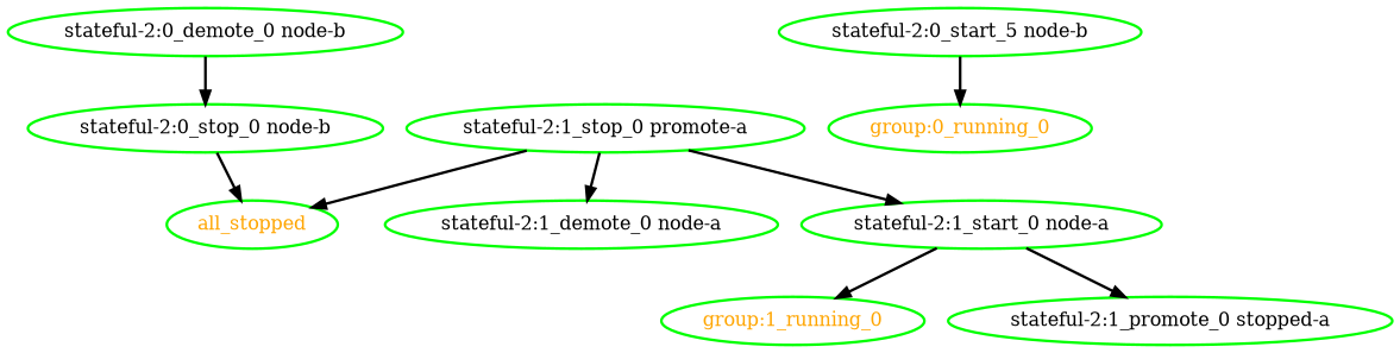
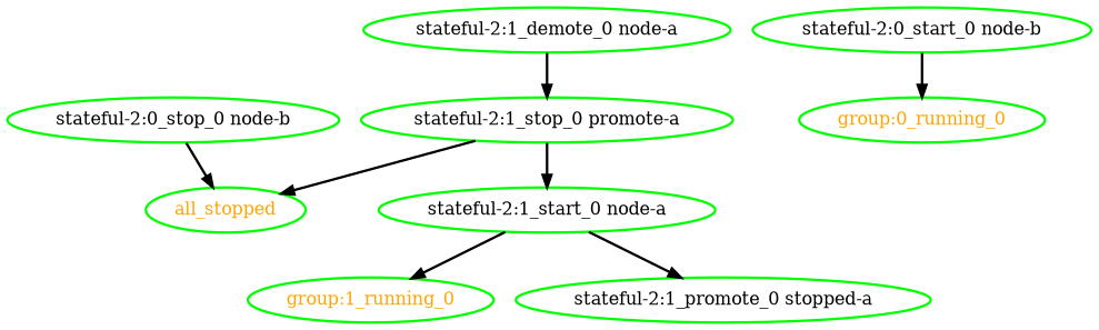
  digraph {
    node [color=green fontcolor=black style=bold]
    edge [style=bold]
    all_stopped [fontcolor=orange]
    "group:0_running_0" [fontcolor=orange]
    "group:1_running_0" [fontcolor=orange]
-   "stateful-2:0_demote_0 node-b"
    "stateful-2:0_stop_0 node-b"
-   "stateful-2:0_start_0 node-b" [label="stateful-2:0_start_5 node-b"]
+   "stateful-2:0_start_0 node-b"
    n7 [label="stateful-2:1_stop_0 promote-a"]
    "stateful-2:1_demote_0 node-a"
    "stateful-2:1_start_0 node-a"
    n10 [label="stateful-2:1_promote_0 stopped-a"]
-   "stateful-2:0_demote_0 node-b" -> "stateful-2:0_stop_0 node-b"
    "stateful-2:0_stop_0 node-b" -> all_stopped
    "stateful-2:0_start_0 node-b" -> "group:0_running_0"
    n7 -> all_stopped
    n7 -> "stateful-2:1_start_0 node-a"
-   n7 -> "stateful-2:1_demote_0 node-a"
+   "stateful-2:1_demote_0 node-a" -> n7
    "stateful-2:1_start_0 node-a" -> "group:1_running_0"
    "stateful-2:1_start_0 node-a" -> n10
  }
